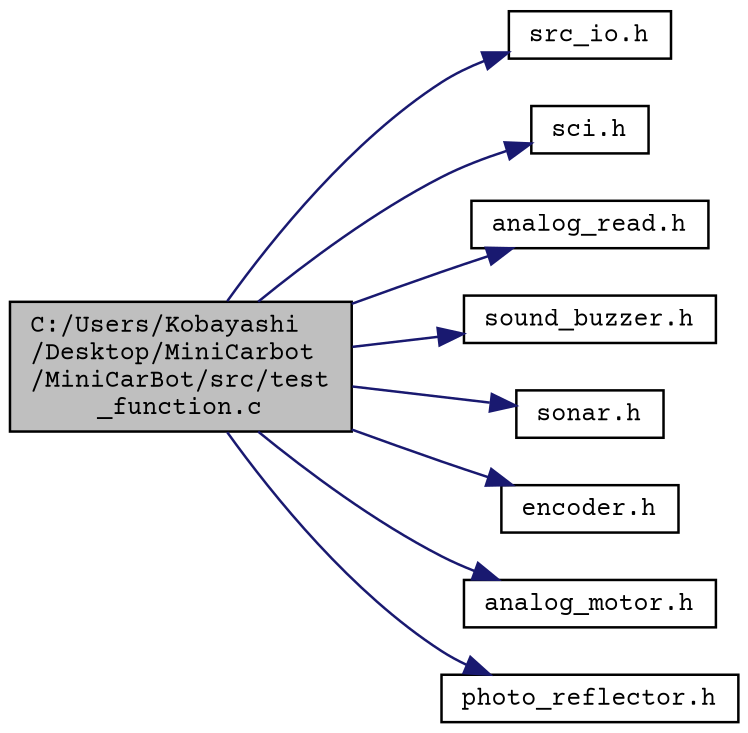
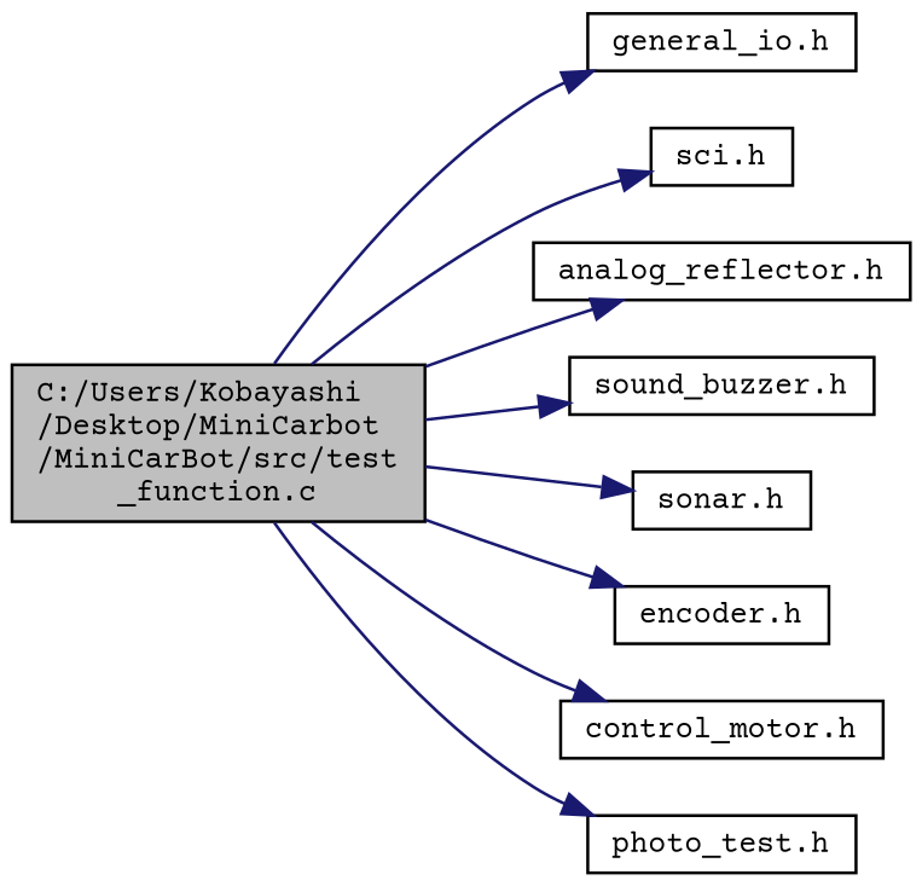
  digraph {
    fontname="Courier Prime"
    rankdir=LR
    node [color=black fillcolor=white fontname="Courier Prime" fontsize=10 shape=record style=filled]
    edge [color=midnightblue fontname="Courier Prime" fontsize=10 labelfontname=Helvetica labelfontsize=10 style=solid]
    n1 [fillcolor=grey75 fontcolor=black height=0.2 label="C:/Users/Kobayashi\l/Desktop/MiniCarbot\l/MiniCarBot/src/test\l_function.c" width=0.4]
-   n2 [height=0.2 label="src_io.h" width=0.4]
+   n2 [height=0.2 label="general_io.h" width=0.4]
    n3 [height=0.2 label="sci.h" width=0.4]
-   n4 [height=0.2 label="analog_read.h" width=0.4]
+   n4 [height=0.2 label="analog_reflector.h" width=0.4]
    n5 [height=0.2 label="sound_buzzer.h" width=0.4]
    n6 [height=0.2 label="sonar.h" width=0.4]
    n7 [height=0.2 label="encoder.h" width=0.4]
-   n8 [height=0.2 label="analog_motor.h" width=0.4]
-   n9 [height=0.2 label="photo_reflector.h" width=0.4]
+   n8 [height=0.2 label="control_motor.h" width=0.4]
+   n9 [height=0.2 label="photo_test.h" width=0.4]
    n1 -> n2
    n1 -> n3
    n1 -> n4
    n1 -> n5
    n1 -> n6
    n1 -> n7
    n1 -> n8
    n1 -> n9
  }
